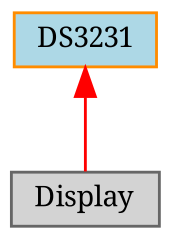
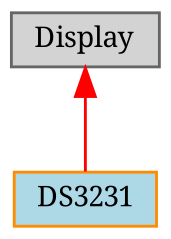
  digraph {
    fontname="Noto Serif"
    node [fontname="Noto Serif" fontsize=10 shape=record style=filled]
    n1 [color=gray40 fillcolor=lightgrey fontcolor=black height=0.2 label=Display width=0.4]
    n2 [color=darkorange fillcolor=lightblue height=0.2 label=DS3231 width=0.4]
-   n2 -> n1 [color=red dir=back fontname="Noto Serif" fontsize=10 labelfontname=Helvetica labelfontsize=10 style=solid]
+   n1 -> n2 [color=red dir=back fontname="Noto Serif" fontsize=10 labelfontname=Helvetica labelfontsize=10 style=solid]
  }
